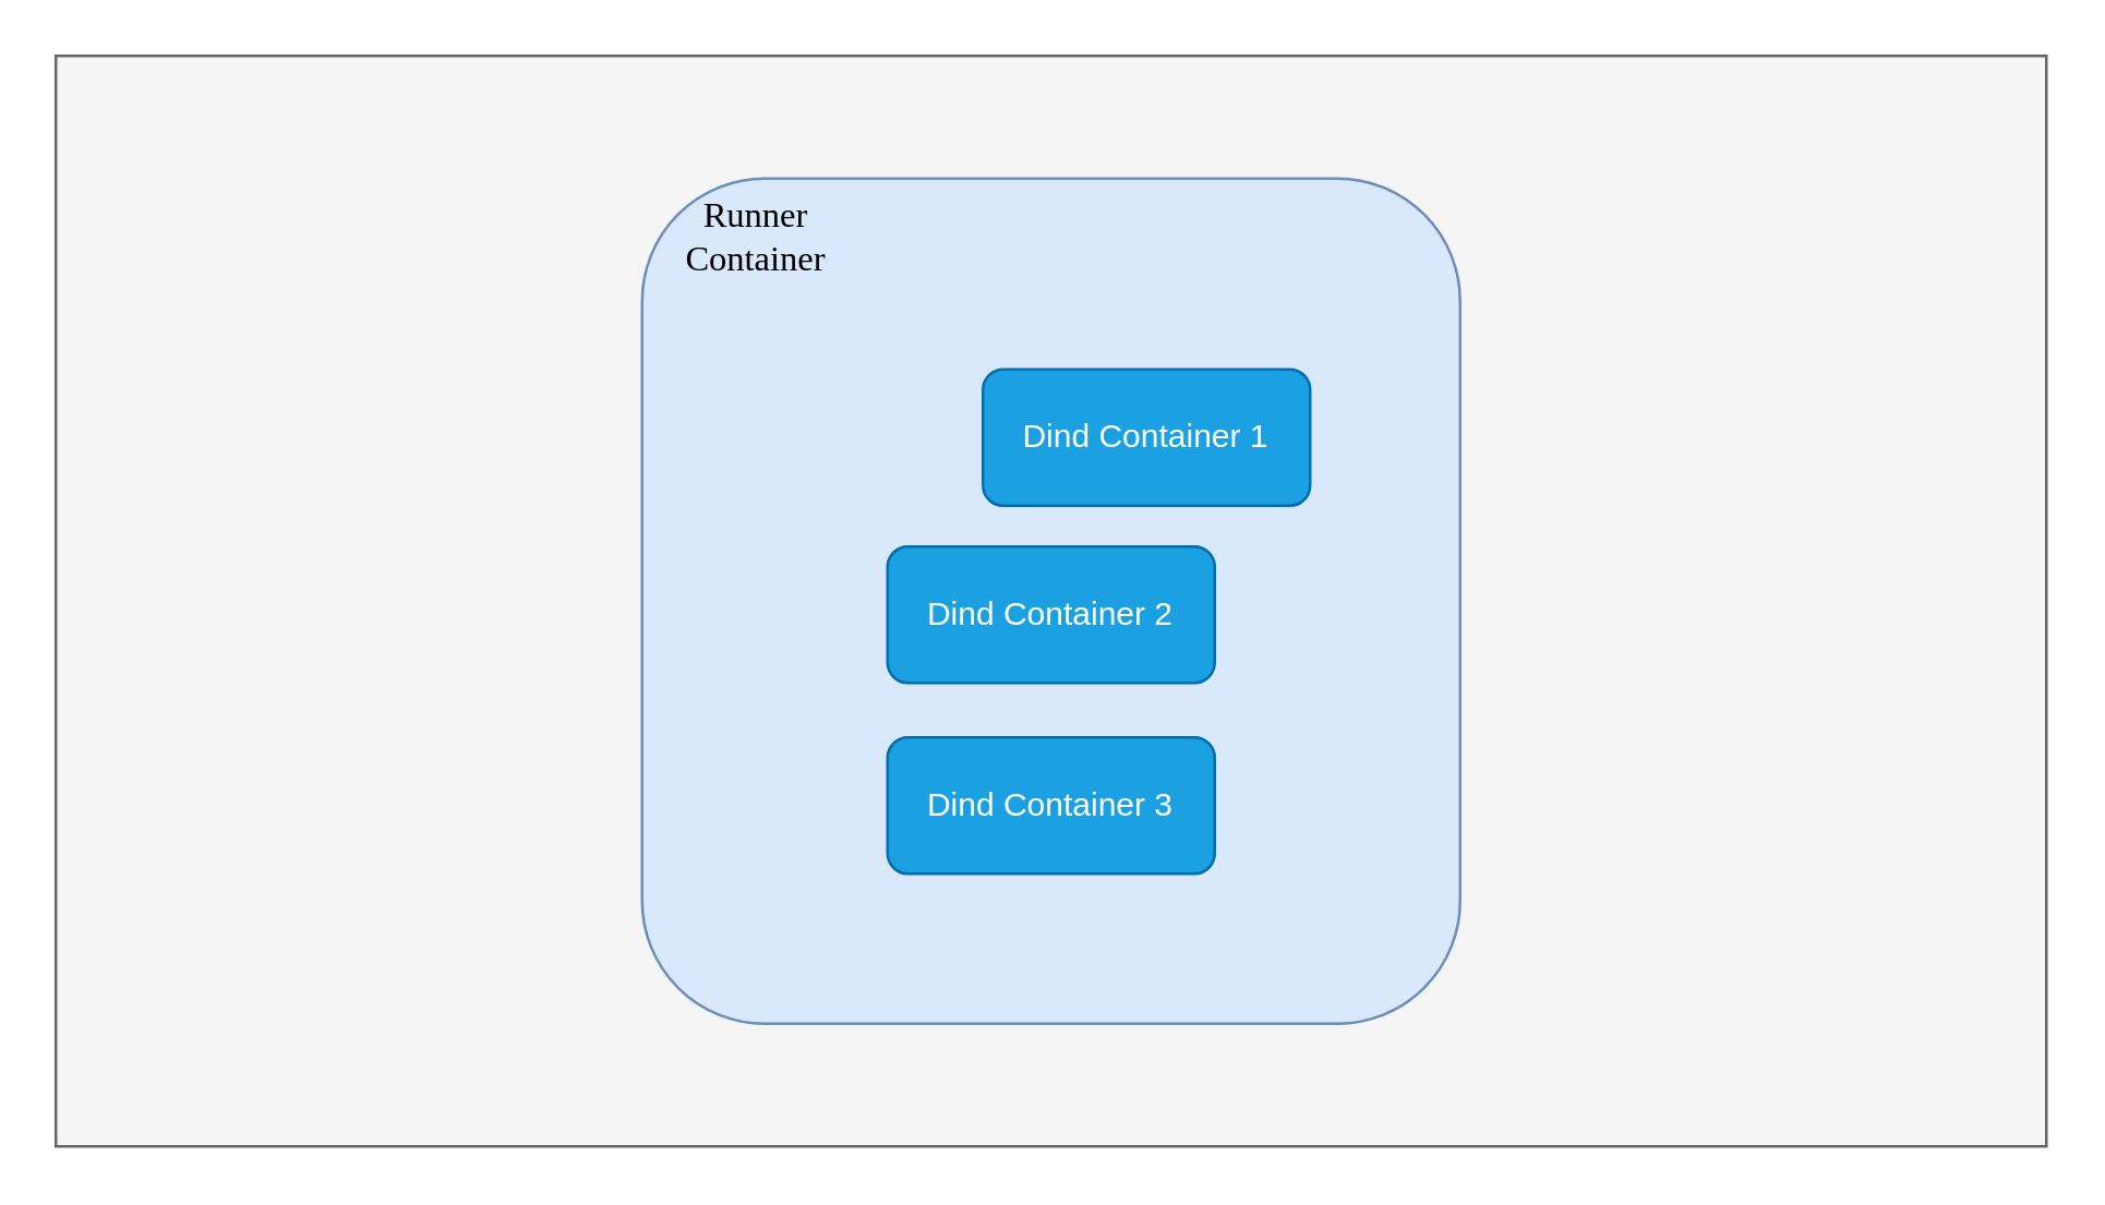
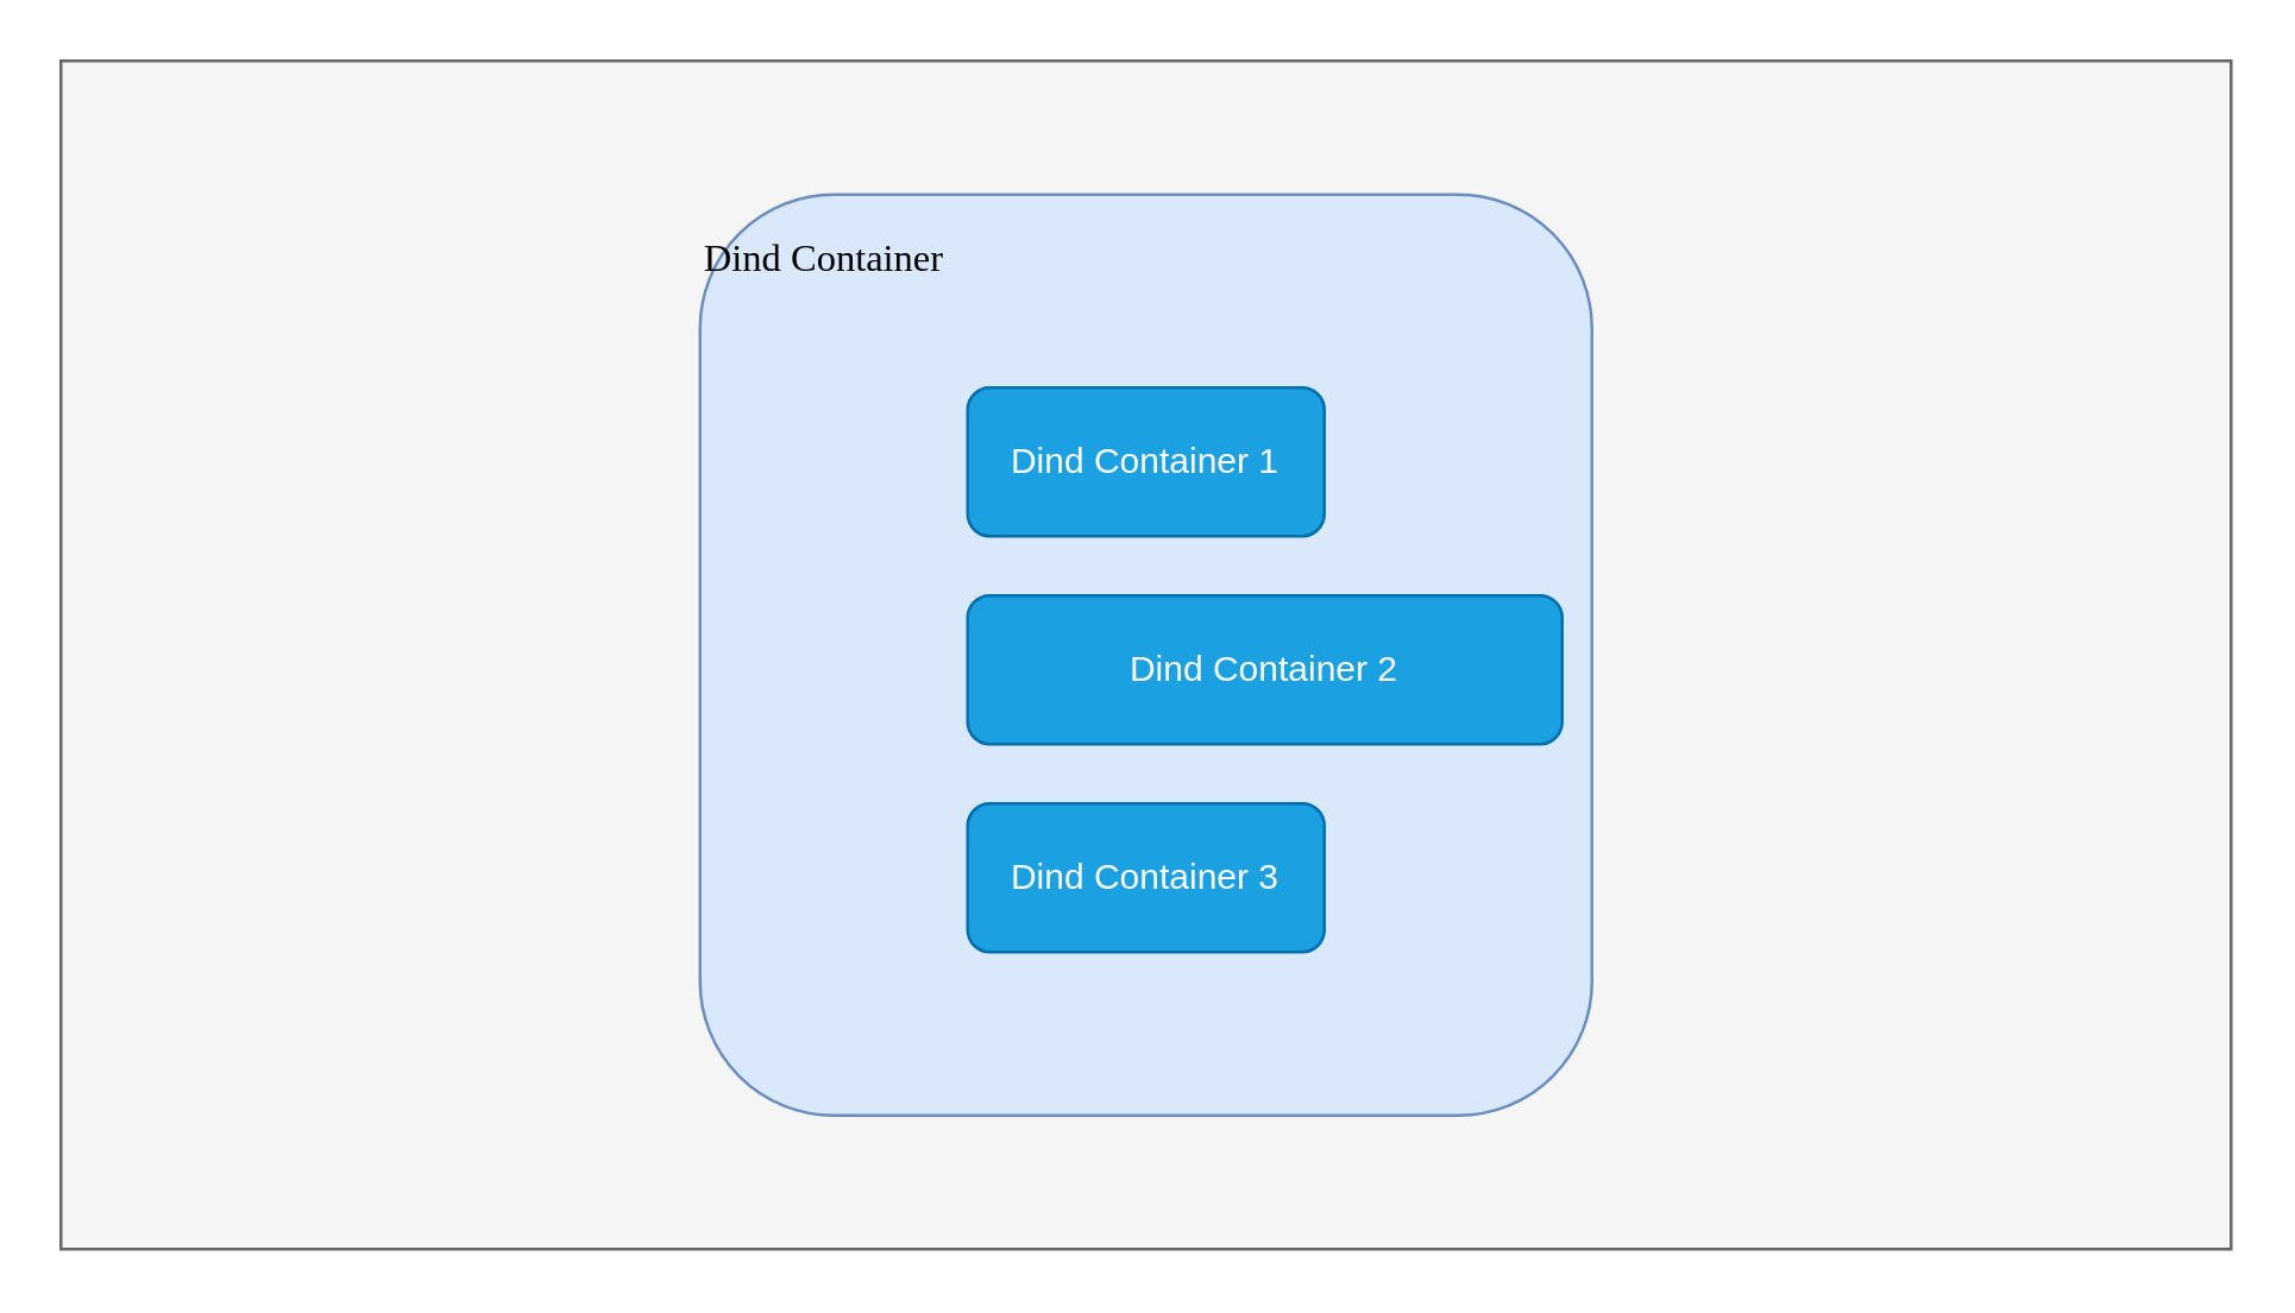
  <mxCell id="0" />
  <mxCell id="1" parent="0" />
  <mxCell id="2" value="" style="rounded=0;whiteSpace=wrap;html=1;fillColor=#f5f5f5;strokeColor=#666666;fontColor=#333333;" vertex="1" parent="1"><mxGeometry x="20" y="20" width="730" height="400" as="geometry" /></mxCell>
  <mxCell id="3" value="" style="rounded=1;whiteSpace=wrap;html=1;fontSize=15;fillColor=#dae8fc;strokeColor=#6c8ebf;" vertex="1" parent="1"><mxGeometry x="235" y="65" width="300" height="310" as="geometry" /></mxCell>
- <mxCell id="4" value="Runner Container" style="text;html=1;strokeColor=none;fillColor=none;align=center;verticalAlign=middle;whiteSpace=wrap;rounded=0;fontFamily=Times New Roman;fontSize=13;" vertex="1" parent="1"><mxGeometry x="235.003" y="65.001" width="83.721" height="42.273" as="geometry" /></mxCell>
- <mxCell id="5" value="Dind Container 1" style="rounded=1;whiteSpace=wrap;html=1;fillColor=#1ba1e2;strokeColor=#006EAF;fontColor=#ffffff;" vertex="1" parent="1"><mxGeometry x="360" y="135" width="120" height="50" as="geometry" /></mxCell>
- <mxCell id="6" value="Dind Container 2" style="rounded=1;whiteSpace=wrap;html=1;fillColor=#1ba1e2;strokeColor=#006EAF;fontColor=#ffffff;" vertex="1" parent="1"><mxGeometry x="325" y="200" width="120" height="50" as="geometry" /></mxCell>
+ <mxCell id="4" value="Dind Container" style="text;html=1;strokeColor=none;fillColor=none;align=center;verticalAlign=middle;whiteSpace=wrap;rounded=0;fontFamily=Times New Roman;fontSize=13;" vertex="1" parent="1"><mxGeometry x="235.003" y="65.001" width="83.721" height="42.273" as="geometry" /></mxCell>
+ <mxCell id="5" value="Dind Container 1" style="rounded=1;whiteSpace=wrap;html=1;fillColor=#1ba1e2;strokeColor=#006EAF;fontColor=#ffffff;" vertex="1" parent="1"><mxGeometry x="325" y="130" width="120" height="50" as="geometry" /></mxCell>
+ <mxCell id="6" value="Dind Container 2" style="rounded=1;whiteSpace=wrap;html=1;fillColor=#1ba1e2;strokeColor=#006EAF;fontColor=#ffffff;" vertex="1" parent="1"><mxGeometry x="325" y="200" width="200" height="50" as="geometry" /></mxCell>
  <mxCell id="7" value="Dind Container 3" style="rounded=1;whiteSpace=wrap;html=1;fillColor=#1ba1e2;strokeColor=#006EAF;fontColor=#ffffff;" vertex="1" parent="1"><mxGeometry x="325" y="270" width="120" height="50" as="geometry" /></mxCell>
